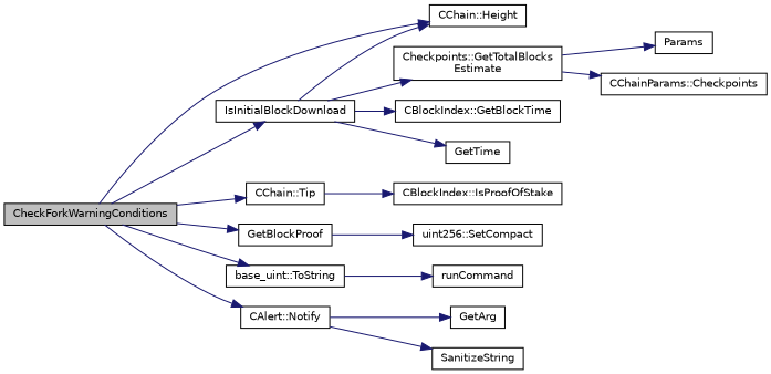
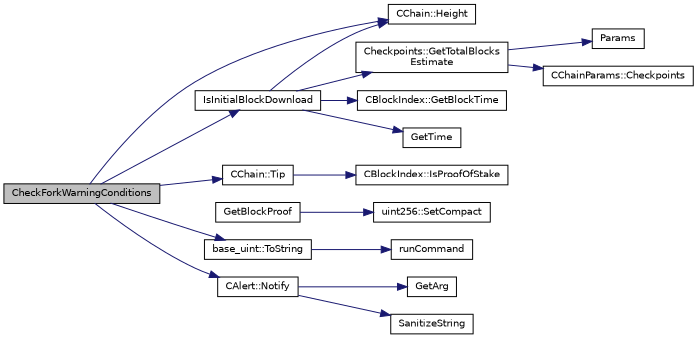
  digraph {
    rankdir=LR
    node [color=black fillcolor=white fontname=Helvetica fontsize=10 shape=record style=filled]
    edge [color=midnightblue fontname=Helvetica fontsize=10 labelfontname=Helvetica labelfontsize=10 style=solid]
    n1 [fillcolor=grey75 fontcolor=black height=0.2 label=CheckForkWarningConditions width=0.4]
    n2 [height=0.2 label=IsInitialBlockDownload width=0.4]
    n3 [height=0.2 label="CChain::Height" width=0.4]
    n4 [height=0.2 label="CChain::Tip" width=0.4]
    n5 [height=0.2 label=GetBlockProof width=0.4]
    n6 [height=0.2 label="base_uint::ToString" width=0.4]
    n7 [height=0.2 label="CAlert::Notify" width=0.4]
    n8 [height=0.2 label="Checkpoints::GetTotalBlocks\lEstimate" width=0.4]
    n9 [height=0.2 label="CBlockIndex::GetBlockTime" width=0.4]
    n10 [height=0.2 label=GetTime width=0.4]
    n11 [height=0.2 label="CBlockIndex::IsProofOfStake" width=0.4]
    n12 [height=0.2 label="uint256::SetCompact" width=0.4]
    n13 [height=0.2 label=runCommand width=0.4]
    n14 [height=0.2 label=GetArg width=0.4]
    n15 [height=0.2 label=SanitizeString width=0.4]
    n16 [height=0.2 label=Params width=0.4]
    n17 [height=0.2 label="CChainParams::Checkpoints" width=0.4]
    n1 -> n2
    n1 -> n3
    n1 -> n4
-   n1 -> n5
    n1 -> n6
    n1 -> n7
    n2 -> n3
    n2 -> n8
    n2 -> n9
    n2 -> n10
    n4 -> n11
    n5 -> n12
    n6 -> n13
    n7 -> n14
    n7 -> n15
    n8 -> n16
    n8 -> n17
  }
